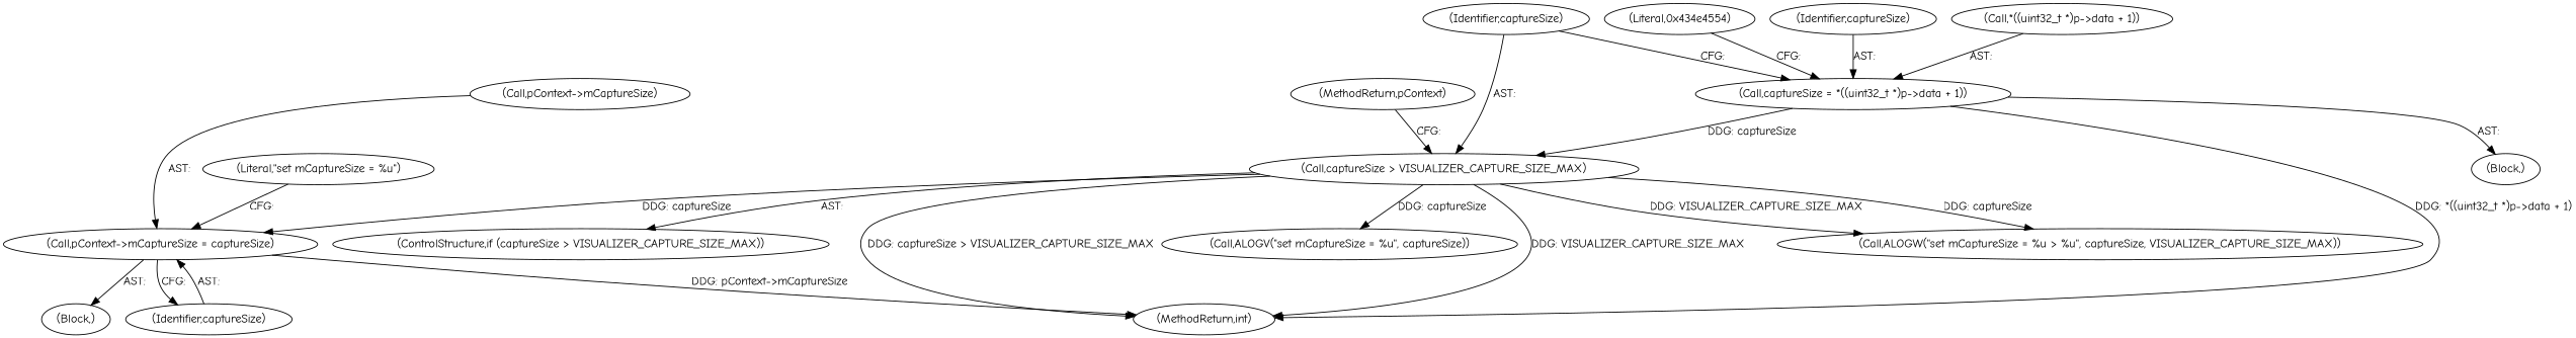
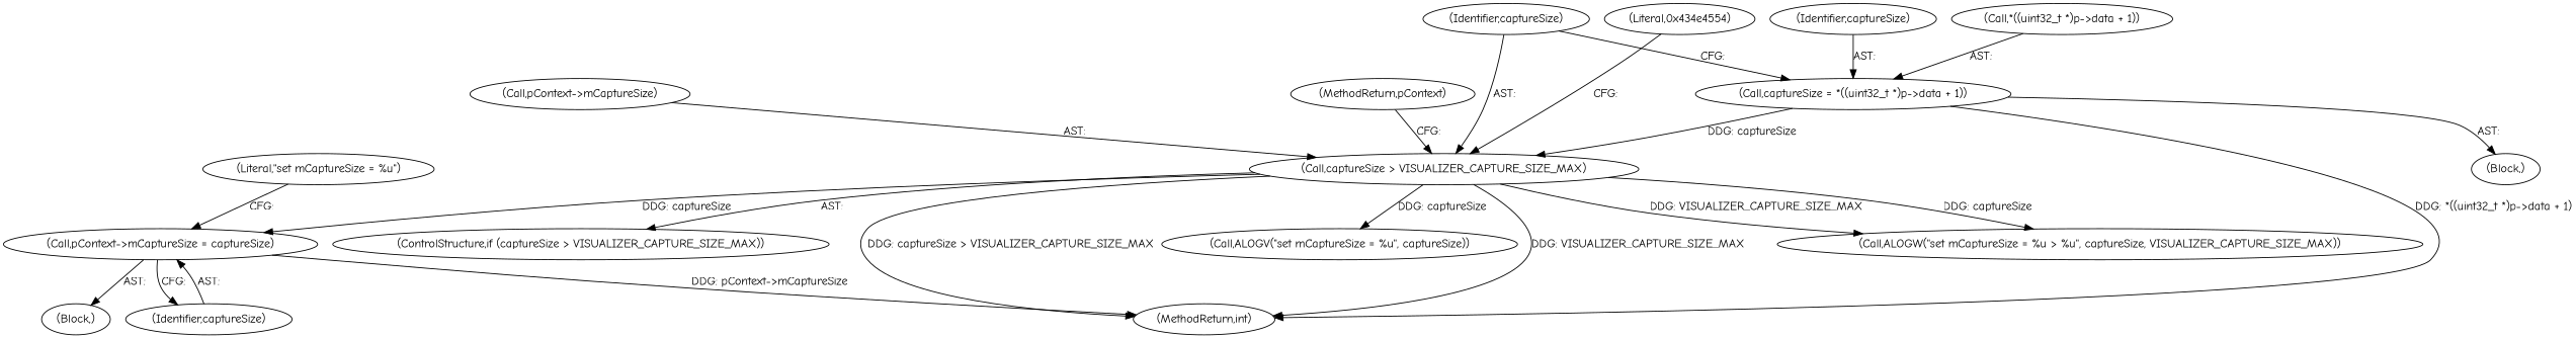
  digraph {
    fontname="Comic Neue"
    node [fontname="Comic Neue"]
    edge [fontname="Comic Neue"]
    n1 [label="(Call,pContext->mCaptureSize = captureSize)"]
    n2 [label="(Block,)"]
    n3 [label="(Identifier,captureSize)"]
    n4 [label="(MethodReturn,int)"]
    n5 [label="(Call,captureSize > VISUALIZER_CAPTURE_SIZE_MAX)"]
    n6 [label="(Call,ALOGV(\"set mCaptureSize = %u\", captureSize))"]
    n7 [label="(Call,ALOGW(\"set mCaptureSize = %u > %u\", captureSize, VISUALIZER_CAPTURE_SIZE_MAX))"]
    n8 [label="(ControlStructure,if (captureSize > VISUALIZER_CAPTURE_SIZE_MAX))"]
    n9 [label="(Call,captureSize = *((uint32_t *)p->data + 1))"]
    n10 [label="(Block,)"]
    n11 [label="(Call,*((uint32_t *)p->data + 1))"]
    n12 [label="(Call,pContext->mCaptureSize)"]
    n13 [label="(Literal,0x434e4554)"]
    n14 [label="(Identifier,captureSize)"]
    n15 [label="(Literal,\"set mCaptureSize = %u\")"]
    n16 [label="(Identifier,captureSize)"]
    n17 [label="(MethodReturn,pContext)"]
    n1 -> n2 [label="AST: "]
    n1 -> n3 [label="CFG: "]
    n1 -> n4 [label="DDG: pContext->mCaptureSize"]
    n3 -> n1 [label="AST: "]
    n5 -> n1 [label="DDG: captureSize"]
    n5 -> n4 [label="DDG: VISUALIZER_CAPTURE_SIZE_MAX"]
    n5 -> n4 [label="DDG: captureSize > VISUALIZER_CAPTURE_SIZE_MAX"]
    n5 -> n6 [label="DDG: captureSize"]
    n5 -> n7 [label="DDG: captureSize"]
    n5 -> n7 [label="DDG: VISUALIZER_CAPTURE_SIZE_MAX"]
    n5 -> n8 [label="AST: "]
    n9 -> n4 [label="DDG: *((uint32_t *)p->data + 1)"]
    n9 -> n5 [label="DDG: captureSize"]
    n9 -> n10 [label="AST: "]
    n11 -> n9 [label="AST: "]
-   n12 -> n1 [label="AST: "]
-   n13 -> n9 [label="CFG: "]
+   n12 -> n5 [label="AST: "]
+   n13 -> n5 [label="CFG: "]
    n14 -> n5 [label="AST: "]
    n14 -> n9 [label="CFG: "]
    n15 -> n1 [label="CFG: "]
    n16 -> n9 [label="AST: "]
    n17 -> n5 [label="CFG: "]
  }
